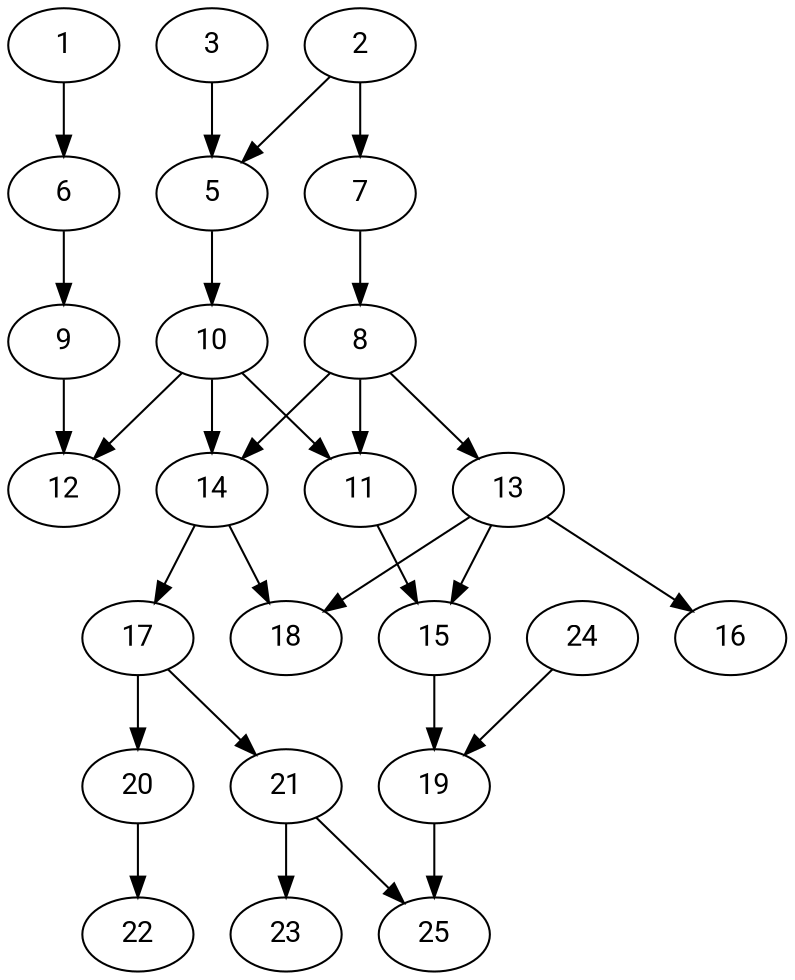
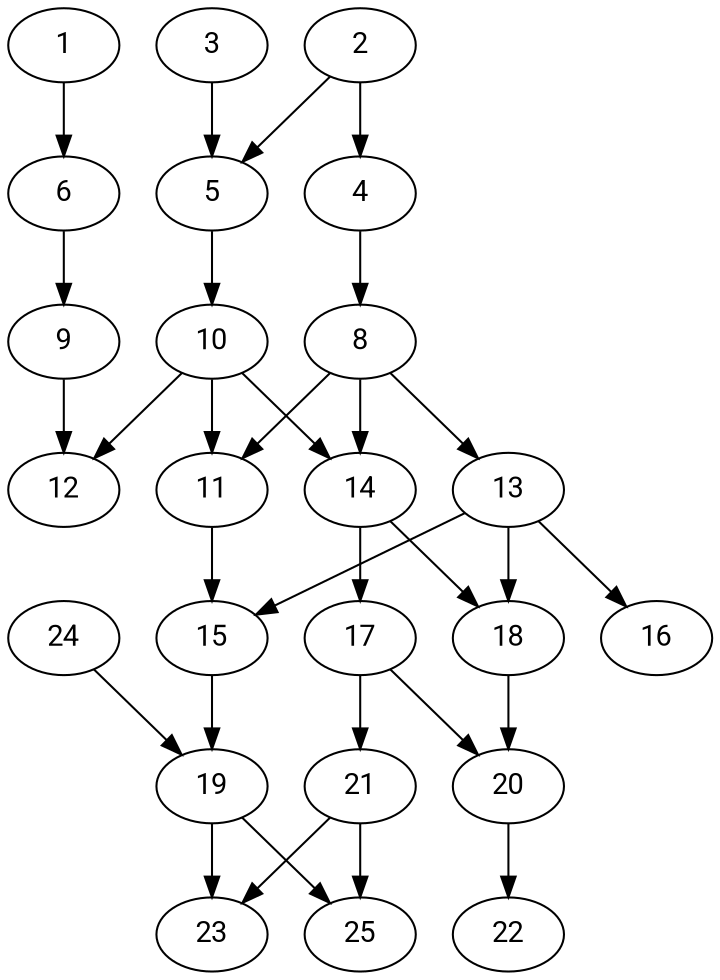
  digraph {
    fontname=Roboto
    node [alpha=0.09 fontname=Roboto]
    edge [fontname=Roboto]
    1 [alpha=0.13 expect_size=16585728]
    6 [expect_size=13927424]
    9 [alpha=0.12 expect_size=35585024]
    8 [expect_size=29046784]
    11 [alpha=0.01 expect_size=20350976]
    13 [alpha=0.08 expect_size=36574208]
    14 [alpha=0.17 expect_size=10889216]
    12 [alpha=0.16 expect_size=50499584]
    10 [alpha=0.16 expect_size=27478016]
    2 [alpha=0.14 expect_size=42942464]
-   4 [alpha=0.18 expect_size=42360832 label=7]
+   4 [alpha=0.18 expect_size=42360832]
    5 [alpha=0.10 expect_size=52332544]
    3 [expect_size=33669120]
    15 [alpha=0.19 expect_size=7337984]
    16 [alpha=0.01 expect_size=30448640]
    18 [alpha=0.10 expect_size=27236352]
    17 [expect_size=5440512]
    19 [alpha=0.10 expect_size=48280576]
    20 [alpha=0.03 expect_size=30166016]
    21 [alpha=0.01 expect_size=19701760]
    23 [alpha=0.02 expect_size=12310528]
    25 [alpha=0.05 expect_size=24926208]
    22 [alpha=0.15 expect_size=22354944]
    24 [alpha=0.03 expect_size=31819776]
    1 -> 6
    6 -> 9
    9 -> 12
    8 -> 11
    8 -> 13
    8 -> 14
    11 -> 15
    13 -> 15
    13 -> 16
    13 -> 18
    14 -> 18
    14 -> 17
    10 -> 11
    10 -> 14
    10 -> 12
    2 -> 4
    2 -> 5
    4 -> 8
    5 -> 10
    3 -> 5
    15 -> 19
+   18 -> 20
    17 -> 20
    17 -> 21
+   19 -> 23
    19 -> 25
    20 -> 22
    21 -> 23
    21 -> 25
    24 -> 19
  }
